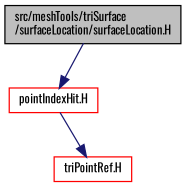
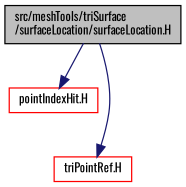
  digraph {
    fontname=Oswald
    node [color=red fontname=Oswald fontsize=10 shape=record]
    edge [color=midnightblue fontname=Oswald fontsize=10 labelfontname=Helvetica labelfontsize=10 style=solid]
    n1 [color=black fillcolor=grey75 fontcolor=black height=0.2 label="src/meshTools/triSurface\l/surfaceLocation/surfaceLocation.H" style=filled width=0.4]
    n2 [height=0.2 label="pointIndexHit.H" width=0.4]
    n3 [height=0.2 label="triPointRef.H" width=0.4]
    n1 -> n2
-   n2 -> n3
+   n1 -> n3
  }
